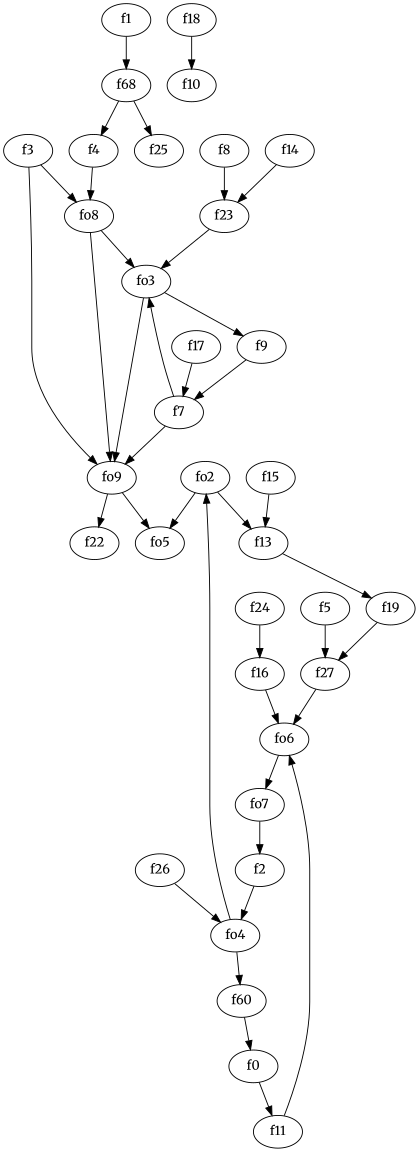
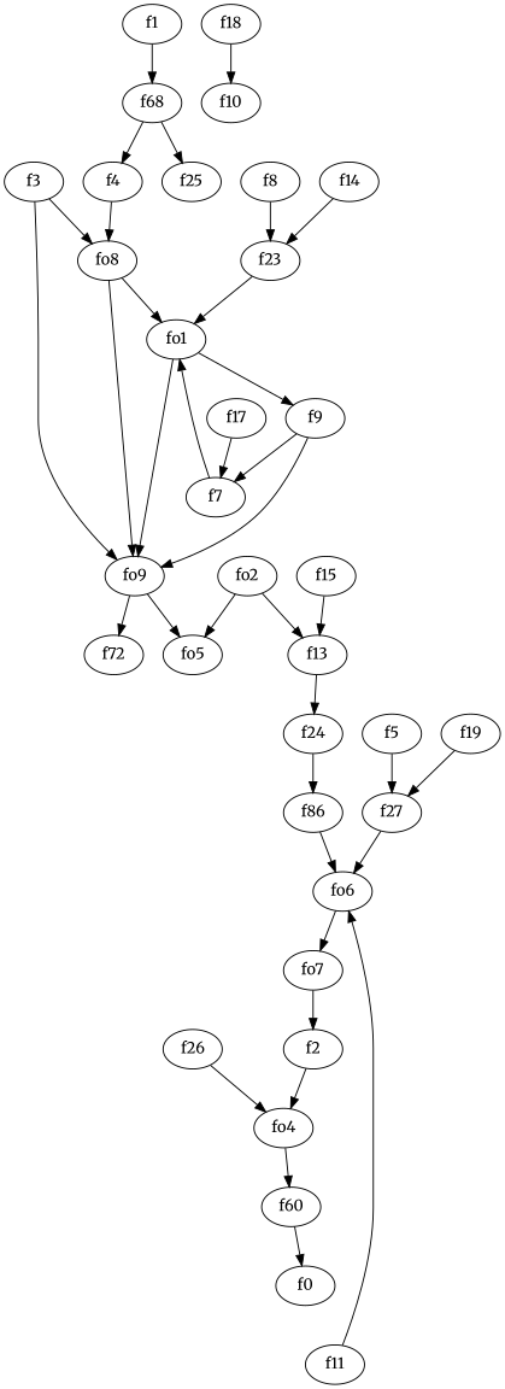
  strict digraph {
    fontname=Merriweather
    node [fontname=Merriweather]
    edge [fontname=Merriweather weight=2]
    n1 [label=f68]
    f1
    f4
    f25
    f2
    fo4
    n7 [label=f60]
    fo2
    f3
    fo8
    fo9
-   fo3
-   f22
+   fo3 [label=fo1]
+   f22 [label=f72]
    fo5
    f5
    f27
    fo6
    n18 [label=f0]
    f11
    f7
    f9
    f8
    f23
    fo7
    f13
    f19
    f14
    f15
-   f16
+   f16 [label=f86]
    f17
    f18
    f10
    f24
    f26
    n1 -> f4
    n1 -> f25
    f1 -> n1
    f4 -> fo8
    f2 -> fo4
    fo4 -> n7
-   fo4 -> fo2
    n7 -> n18
    fo2 -> fo5
    fo2 -> f13
    f3 -> fo8
    f3 -> fo9
    fo8 -> fo9
    fo8 -> fo3
    fo9 -> f22
    fo9 -> fo5
    fo3 -> fo9
    fo3 -> f9
    f5 -> f27
    f27 -> fo6
    fo6 -> fo7
-   n18 -> f11
    f11 -> fo6
-   f7 -> fo9
+   f9 -> fo9
    f7 -> fo3
    f9 -> f7
    f8 -> f23
    f23 -> fo3
    fo7 -> f2
-   f13 -> f19
+   f13 -> f24
    f19 -> f27
    f14 -> f23
    f15 -> f13
    f16 -> fo6
    f17 -> f7
    f18 -> f10
    f24 -> f16
    f26 -> fo4
  }
